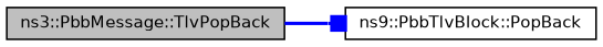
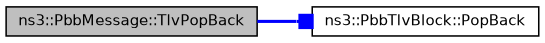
  digraph {
    rankdir=LR
    node [color=black fontname=Helvetica fontsize=10 shape=record style=filled]
    n1 [fillcolor=grey75 fontcolor=black height=0.2 label="ns3::PbbMessage::TlvPopBack" width=0.4]
-   n2 [fillcolor=white height=0.2 label="ns9::PbbTlvBlock::PopBack" width=0.4]
+   n2 [fillcolor=white height=0.2 label="ns3::PbbTlvBlock::PopBack" width=0.4]
    n1 -> n2 [color=blue fontname=Helvetica fontsize=10 labelfontname=Helvetica labelfontsize=10 style=bold arrowhead=box]
  }
